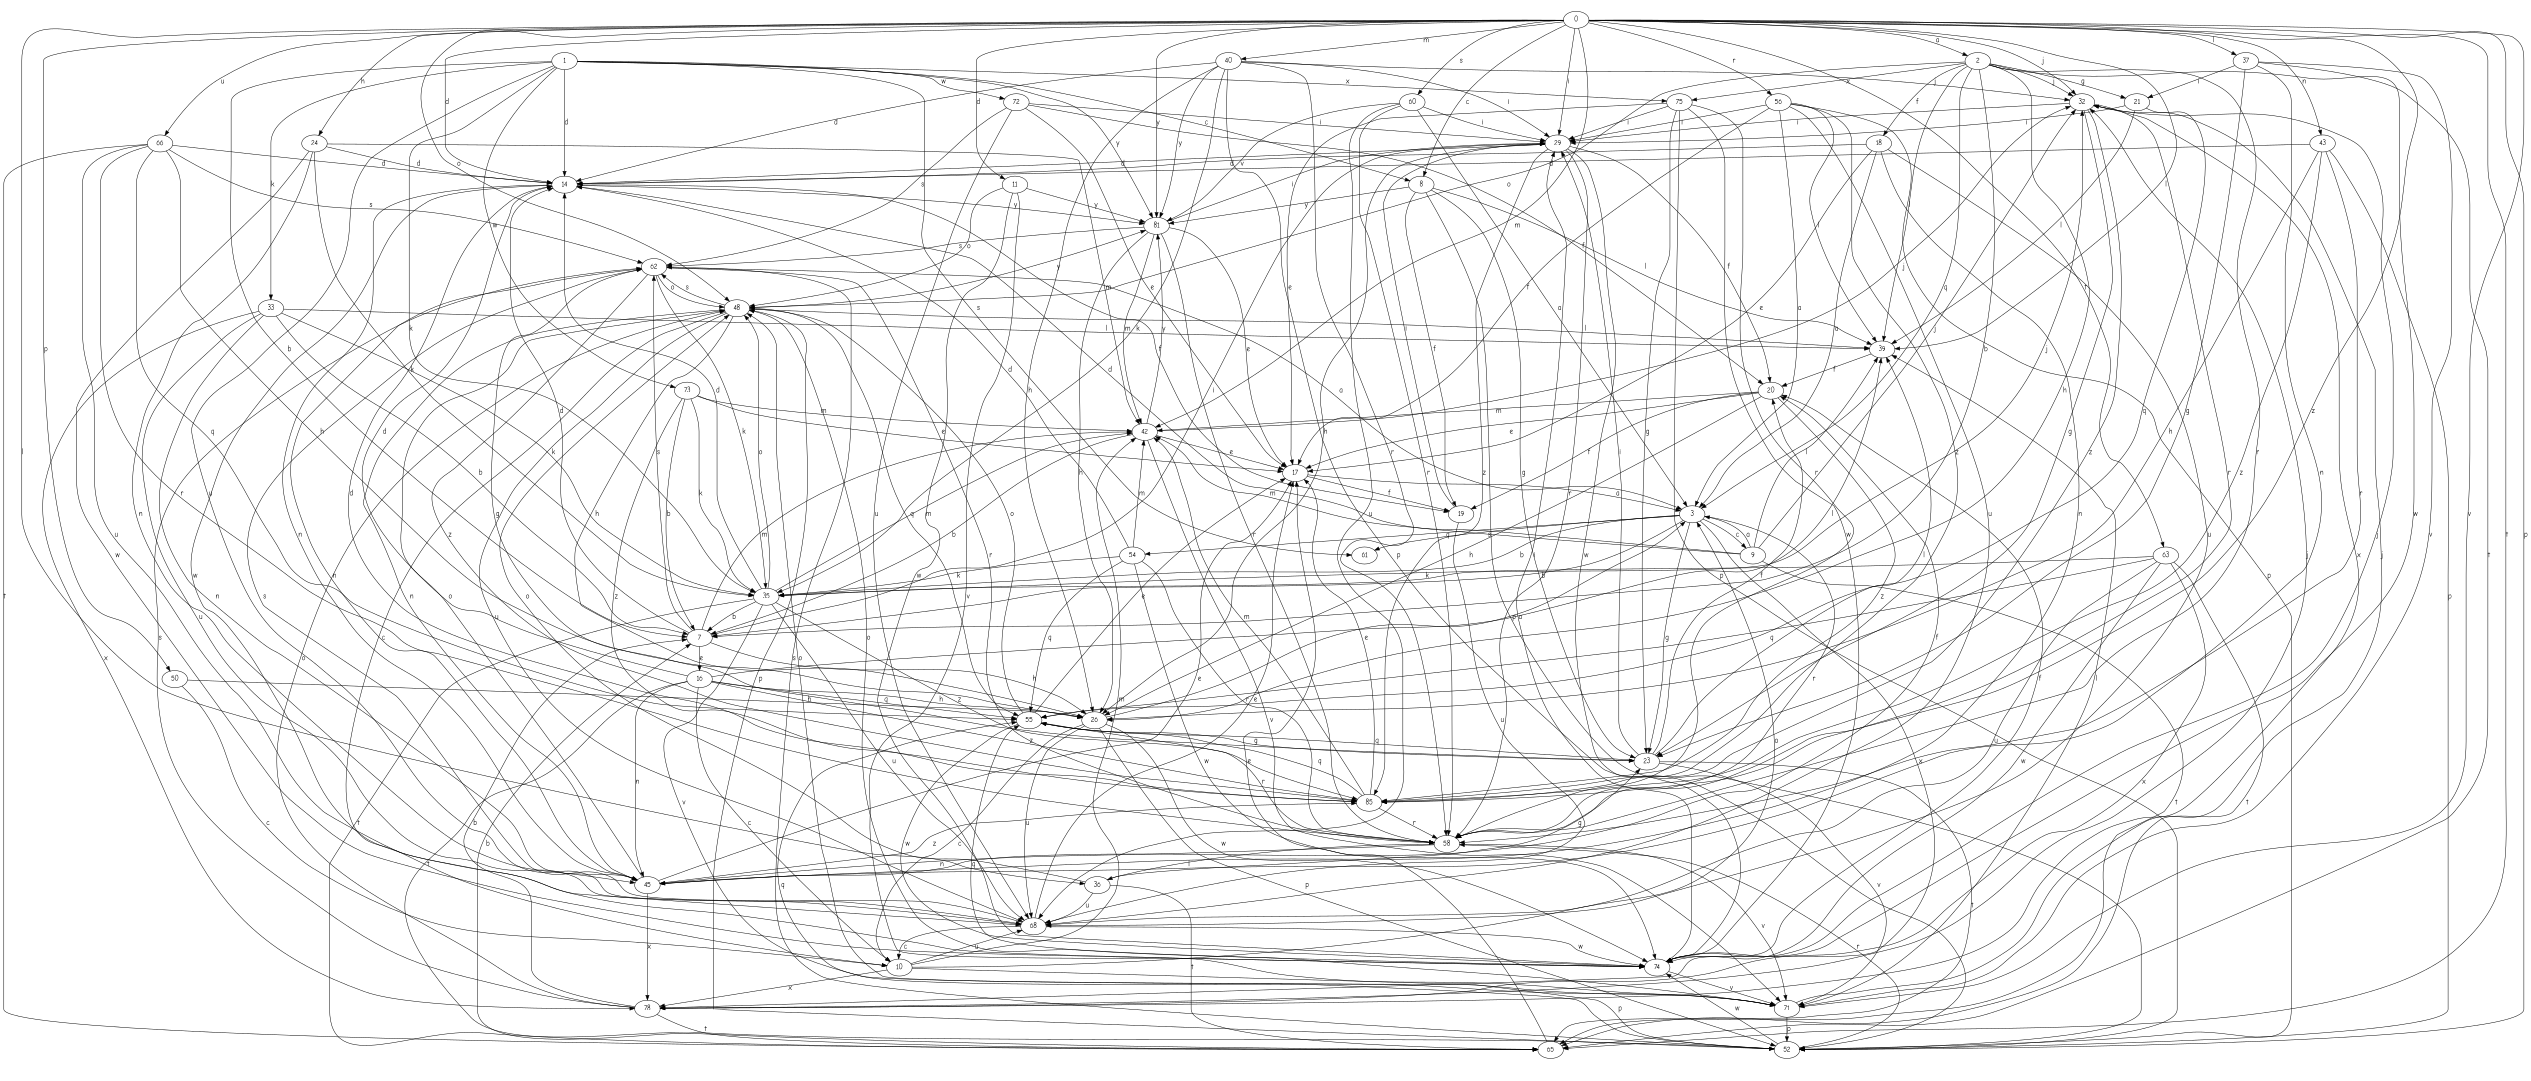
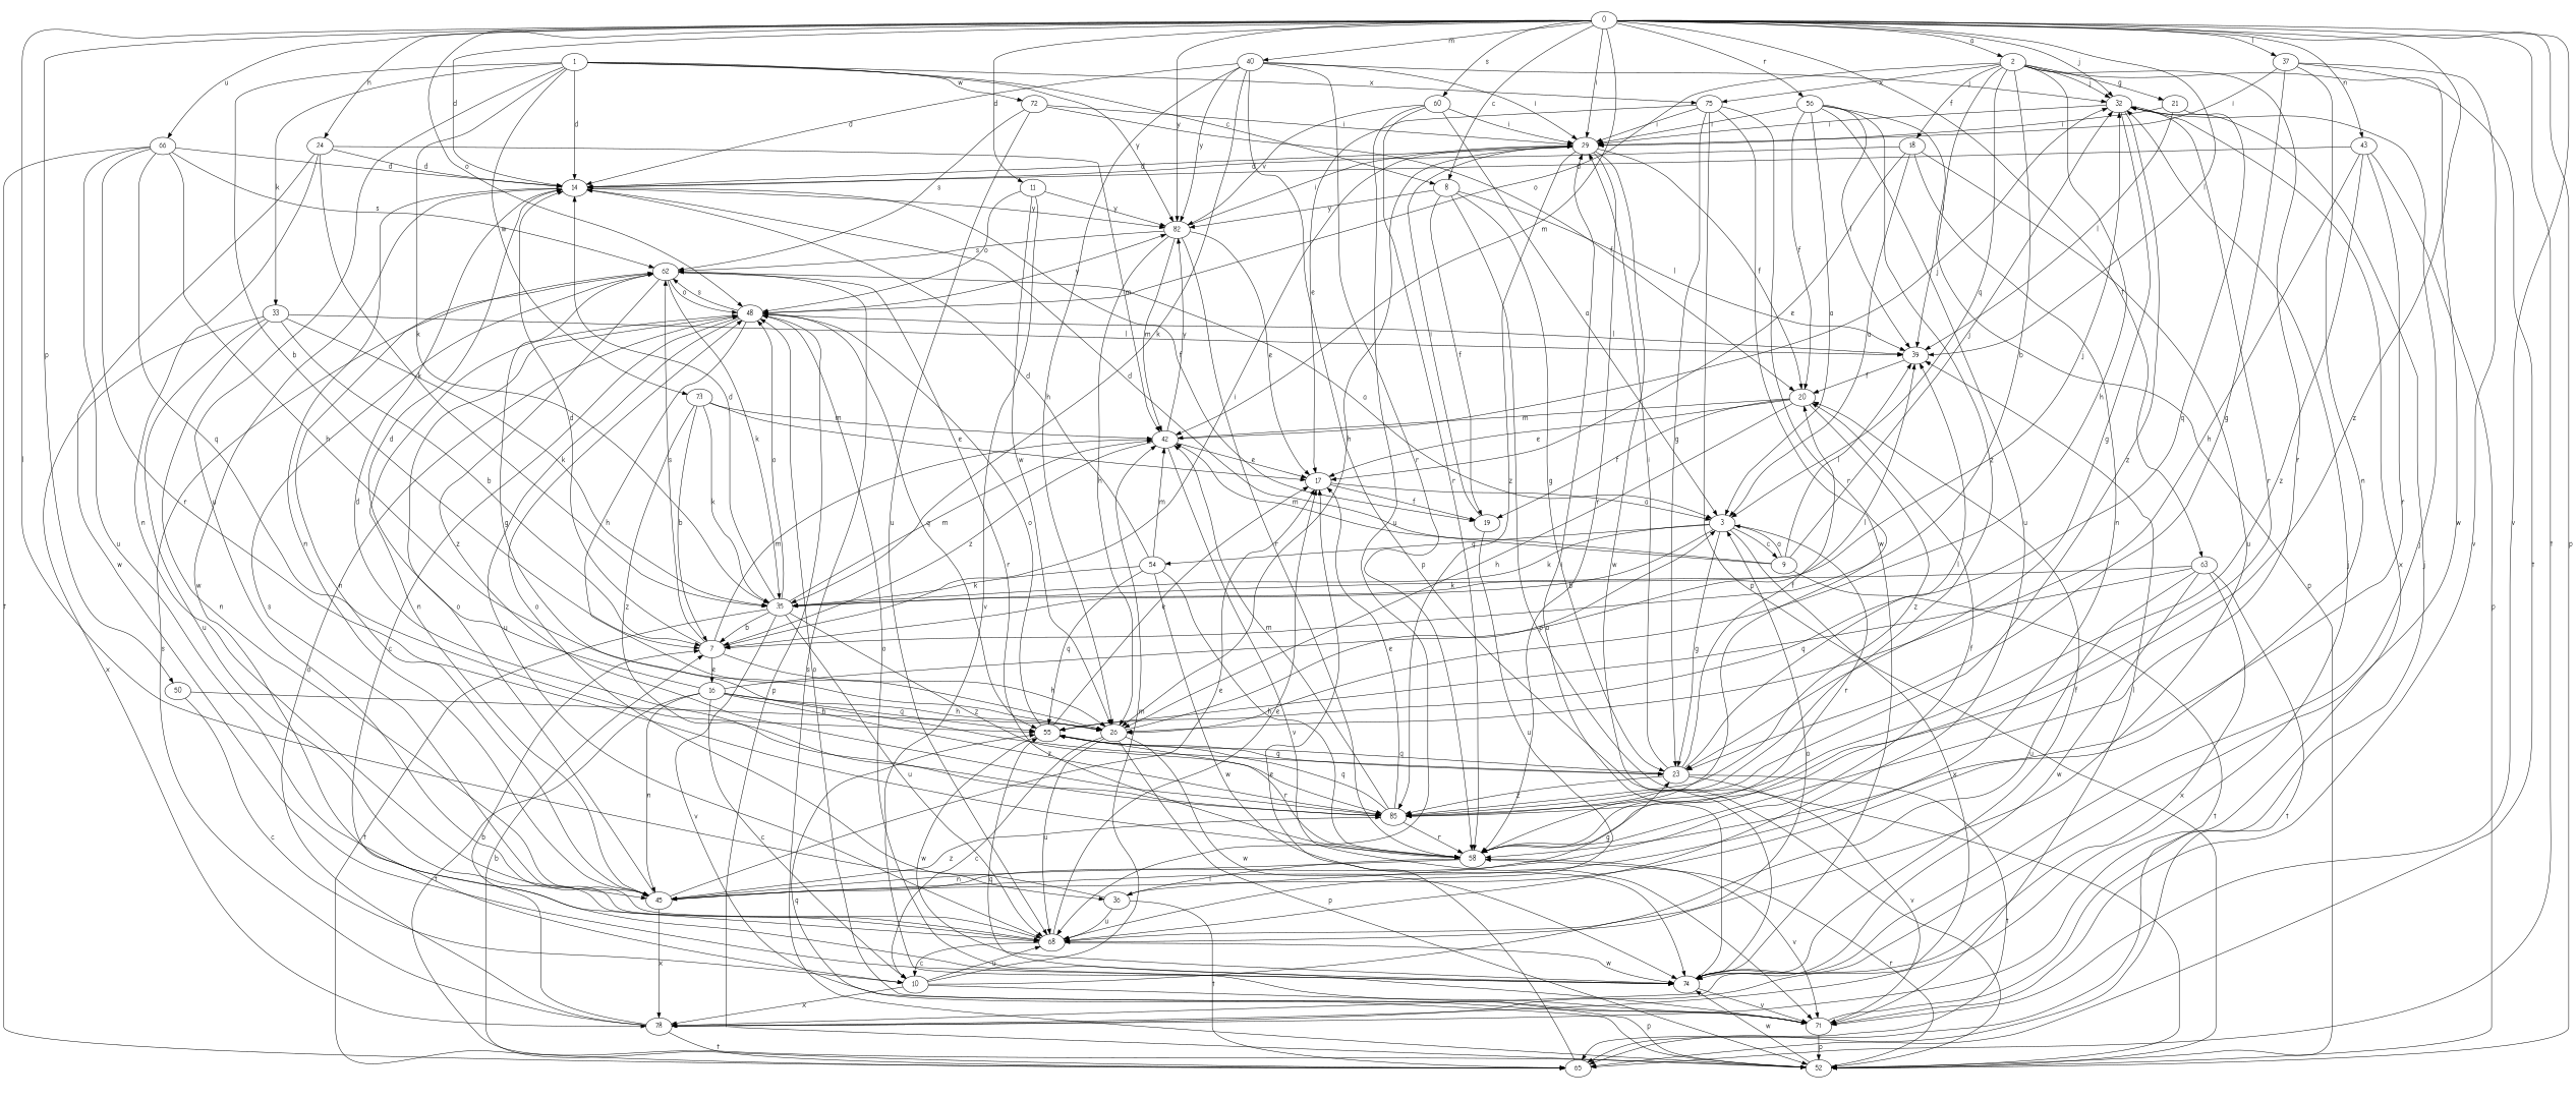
  strict digraph {
    fontname="Comic Neue"
    node [fontname="Comic Neue"]
    edge [fontname="Comic Neue"]
    0
    2
    8
    11
    14
    24
    29
    32
    36
    37
    39
    40
    42
    43
    48
    50
    52
    56
    60
    63
    65
    66
    71
-   81
+   81 [label=82]
    85
    7
    75
    18
    21
    26
    58
    74
    3
    23
    19
    45
    35
    20
    78
    68
    17
    62
    10
    55
    1
    33
-   61
    72
    73
    16
    54
    9
    0 -> 2 [label=a]
    0 -> 8 [label=c]
    0 -> 11 [label=d]
    0 -> 14 [label=d]
    0 -> 24 [label=h]
    0 -> 29 [label=i]
    0 -> 32 [label=j]
    0 -> 36 [label=l]
    0 -> 37 [label=l]
    0 -> 39 [label=l]
    0 -> 40 [label=m]
    0 -> 42 [label=m]
    0 -> 43 [label=n]
    0 -> 48 [label=o]
    0 -> 50 [label=p]
    0 -> 52 [label=p]
    0 -> 56 [label=r]
    0 -> 60 [label=s]
    0 -> 63 [label=t]
    0 -> 65 [label=t]
    0 -> 66 [label=u]
    0 -> 71 [label=v]
    0 -> 81 [label=y]
    0 -> 85 [label=z]
    2 -> 32 [label=j]
    2 -> 39 [label=l]
    2 -> 48 [label=o]
    2 -> 7 [label=b]
    2 -> 75 [label=x]
    2 -> 18 [label=f]
    2 -> 21 [label=g]
    2 -> 26 [label=h]
    2 -> 58 [label=r]
    2 -> 74 [label=w]
    2 -> 3 [label=q]
    8 -> 39 [label=l]
    8 -> 52 [label=p]
    8 -> 81 [label=y]
    8 -> 23 [label=g]
    8 -> 19 [label=f]
    11 -> 48 [label=o]
    11 -> 71 [label=v]
    11 -> 81 [label=y]
-   11 -> 74 [label=w]
+   11 -> 26 [label=w]
    14 -> 81 [label=y]
    14 -> 74 [label=w]
    14 -> 19 [label=f]
    14 -> 45 [label=n]
    24 -> 14 [label=d]
    24 -> 42 [label=m]
    24 -> 74 [label=w]
    24 -> 45 [label=n]
    24 -> 35 [label=k]
    29 -> 14 [label=d]
    29 -> 85 [label=z]
    29 -> 26 [label=h]
    29 -> 58 [label=r]
    29 -> 74 [label=w]
    29 -> 20 [label=f]
    32 -> 29 [label=i]
    32 -> 85 [label=z]
    32 -> 58 [label=r]
    32 -> 23 [label=g]
    32 -> 78 [label=x]
    36 -> 48 [label=o]
    36 -> 65 [label=t]
    36 -> 23 [label=g]
    36 -> 68 [label=u]
-   37 -> 21 [label=i]
+   37 -> 29 [label=i]
    37 -> 65 [label=t]
    37 -> 71 [label=v]
    37 -> 23 [label=g]
    37 -> 45 [label=n]
    39 -> 20 [label=f]
    40 -> 14 [label=d]
    40 -> 29 [label=i]
    40 -> 32 [label=j]
    40 -> 52 [label=p]
    40 -> 81 [label=y]
    40 -> 26 [label=h]
    40 -> 58 [label=r]
    40 -> 35 [label=k]
    42 -> 32 [label=j]
    42 -> 71 [label=v]
    42 -> 81 [label=y]
-   42 -> 7 [label=b]
+   42 -> 7 [label=z]
    42 -> 17 [label=e]
    43 -> 14 [label=d]
    43 -> 52 [label=p]
    43 -> 85 [label=z]
    43 -> 26 [label=h]
    43 -> 58 [label=r]
    48 -> 39 [label=l]
    48 -> 52 [label=p]
    48 -> 81 [label=y]
    48 -> 26 [label=h]
    48 -> 45 [label=n]
    48 -> 68 [label=u]
    48 -> 62 [label=s]
    48 -> 10 [label=c]
    48 -> 55 [label=q]
    50 -> 26 [label=h]
    50 -> 10 [label=c]
    52 -> 7 [label=b]
    52 -> 58 [label=r]
    52 -> 74 [label=w]
    52 -> 62 [label=s]
    52 -> 55 [label=q]
    56 -> 29 [label=i]
    56 -> 39 [label=l]
    56 -> 52 [label=p]
    56 -> 85 [label=z]
    56 -> 3 [label=a]
-   56 -> 17 [label=f]
+   56 -> 20 [label=f]
    56 -> 68 [label=u]
    60 -> 29 [label=i]
    60 -> 81 [label=v]
    60 -> 58 [label=r]
    60 -> 3 [label=a]
    60 -> 68 [label=u]
    63 -> 65 [label=t]
    63 -> 74 [label=w]
    63 -> 35 [label=k]
    63 -> 78 [label=x]
    63 -> 68 [label=u]
    63 -> 55 [label=q]
    65 -> 17 [label=e]
    66 -> 14 [label=d]
    66 -> 65 [label=t]
    66 -> 26 [label=h]
    66 -> 58 [label=r]
    66 -> 68 [label=u]
    66 -> 62 [label=s]
    66 -> 55 [label=q]
    71 -> 32 [label=j]
    71 -> 39 [label=l]
    71 -> 48 [label=o]
    71 -> 52 [label=p]
    71 -> 55 [label=q]
    81 -> 29 [label=i]
    81 -> 42 [label=m]
    81 -> 26 [label=h]
    81 -> 58 [label=r]
    81 -> 17 [label=e]
    81 -> 62 [label=s]
    85 -> 14 [label=d]
    85 -> 42 [label=m]
    85 -> 58 [label=r]
    85 -> 17 [label=e]
    85 -> 55 [label=q]
    7 -> 14 [label=d]
    7 -> 29 [label=i]
    7 -> 42 [label=m]
    7 -> 26 [label=h]
    7 -> 62 [label=s]
    7 -> 16 [label=e]
    75 -> 29 [label=i]
    75 -> 52 [label=p]
    75 -> 58 [label=r]
    75 -> 74 [label=w]
    75 -> 23 [label=g]
    75 -> 17 [label=e]
    18 -> 14 [label=d]
    18 -> 3 [label=a]
    18 -> 45 [label=n]
    18 -> 68 [label=u]
    18 -> 17 [label=e]
    21 -> 29 [label=i]
    21 -> 39 [label=l]
    21 -> 55 [label=q]
    26 -> 52 [label=p]
    26 -> 74 [label=w]
    26 -> 3 [label=a]
    26 -> 68 [label=u]
    26 -> 10 [label=c]
    58 -> 36 [label=l]
    58 -> 71 [label=v]
    58 -> 45 [label=n]
    74 -> 29 [label=i]
    74 -> 32 [label=j]
    74 -> 48 [label=o]
    74 -> 71 [label=v]
    74 -> 20 [label=f]
    3 -> 7 [label=b]
    3 -> 58 [label=r]
    3 -> 23 [label=g]
-   3 -> 35 [label=b]
+   3 -> 35 [label=k]
    3 -> 78 [label=x]
-   3 -> 61 [label=s]
    3 -> 54 [label=q]
    3 -> 9 [label=c]
    23 -> 29 [label=i]
    23 -> 39 [label=l]
    23 -> 65 [label=t]
    23 -> 71 [label=v]
+   23 -> 85 [label=z]
    23 -> 20 [label=f]
    23 -> 55 [label=q]
    19 -> 29 [label=i]
    19 -> 68 [label=u]
    45 -> 48 [label=o]
    45 -> 85 [label=z]
    45 -> 20 [label=f]
    45 -> 78 [label=x]
    45 -> 17 [label=e]
    35 -> 14 [label=d]
    35 -> 32 [label=j]
    35 -> 42 [label=m]
    35 -> 48 [label=o]
    35 -> 65 [label=t]
    35 -> 71 [label=v]
    35 -> 85 [label=z]
    35 -> 7 [label=b]
    35 -> 68 [label=u]
    20 -> 42 [label=m]
    20 -> 85 [label=z]
    20 -> 26 [label=h]
    20 -> 19 [label=f]
    20 -> 17 [label=e]
    78 -> 32 [label=j]
    78 -> 48 [label=o]
    78 -> 65 [label=t]
    78 -> 7 [label=b]
    78 -> 62 [label=s]
    68 -> 74 [label=w]
    68 -> 17 [label=e]
    68 -> 62 [label=s]
    68 -> 10 [label=c]
    17 -> 3 [label=a]
    17 -> 19 [label=f]
    62 -> 48 [label=o]
    62 -> 85 [label=z]
    62 -> 58 [label=r]
    62 -> 3 [label=a]
    62 -> 23 [label=g]
    62 -> 45 [label=n]
    62 -> 35 [label=k]
    10 -> 42 [label=m]
    10 -> 52 [label=p]
    10 -> 3 [label=a]
    10 -> 78 [label=x]
    10 -> 68 [label=u]
    55 -> 48 [label=o]
    55 -> 58 [label=r]
    55 -> 74 [label=w]
    55 -> 23 [label=g]
    55 -> 17 [label=e]
    1 -> 8 [label=c]
    1 -> 14 [label=d]
    1 -> 81 [label=y]
    1 -> 7 [label=b]
    1 -> 75 [label=x]
    1 -> 35 [label=k]
    1 -> 68 [label=u]
    1 -> 33 [label=k]
-   1 -> 61 [label=s]
    1 -> 72 [label=w]
    1 -> 73 [label=w]
    33 -> 39 [label=l]
    33 -> 7 [label=b]
    33 -> 45 [label=n]
    33 -> 35 [label=k]
    33 -> 78 [label=x]
    33 -> 68 [label=u]
    72 -> 29 [label=i]
    72 -> 20 [label=f]
    72 -> 68 [label=u]
-   72 -> 17 [label=e]
    72 -> 62 [label=s]
    73 -> 42 [label=m]
    73 -> 85 [label=z]
    73 -> 7 [label=b]
    73 -> 35 [label=k]
    73 -> 17 [label=e]
    16 -> 14 [label=d]
    16 -> 39 [label=l]
    16 -> 65 [label=t]
    16 -> 85 [label=z]
    16 -> 26 [label=h]
    16 -> 45 [label=n]
    16 -> 10 [label=c]
    16 -> 55 [label=q]
    54 -> 14 [label=d]
    54 -> 42 [label=m]
-   54 -> 58 [label=r]
+   54 -> 58 [label=h]
    54 -> 74 [label=w]
    54 -> 35 [label=k]
    54 -> 55 [label=q]
    9 -> 14 [label=d]
    9 -> 32 [label=j]
    9 -> 39 [label=l]
    9 -> 42 [label=m]
    9 -> 65 [label=t]
    9 -> 3 [label=a]
  }
